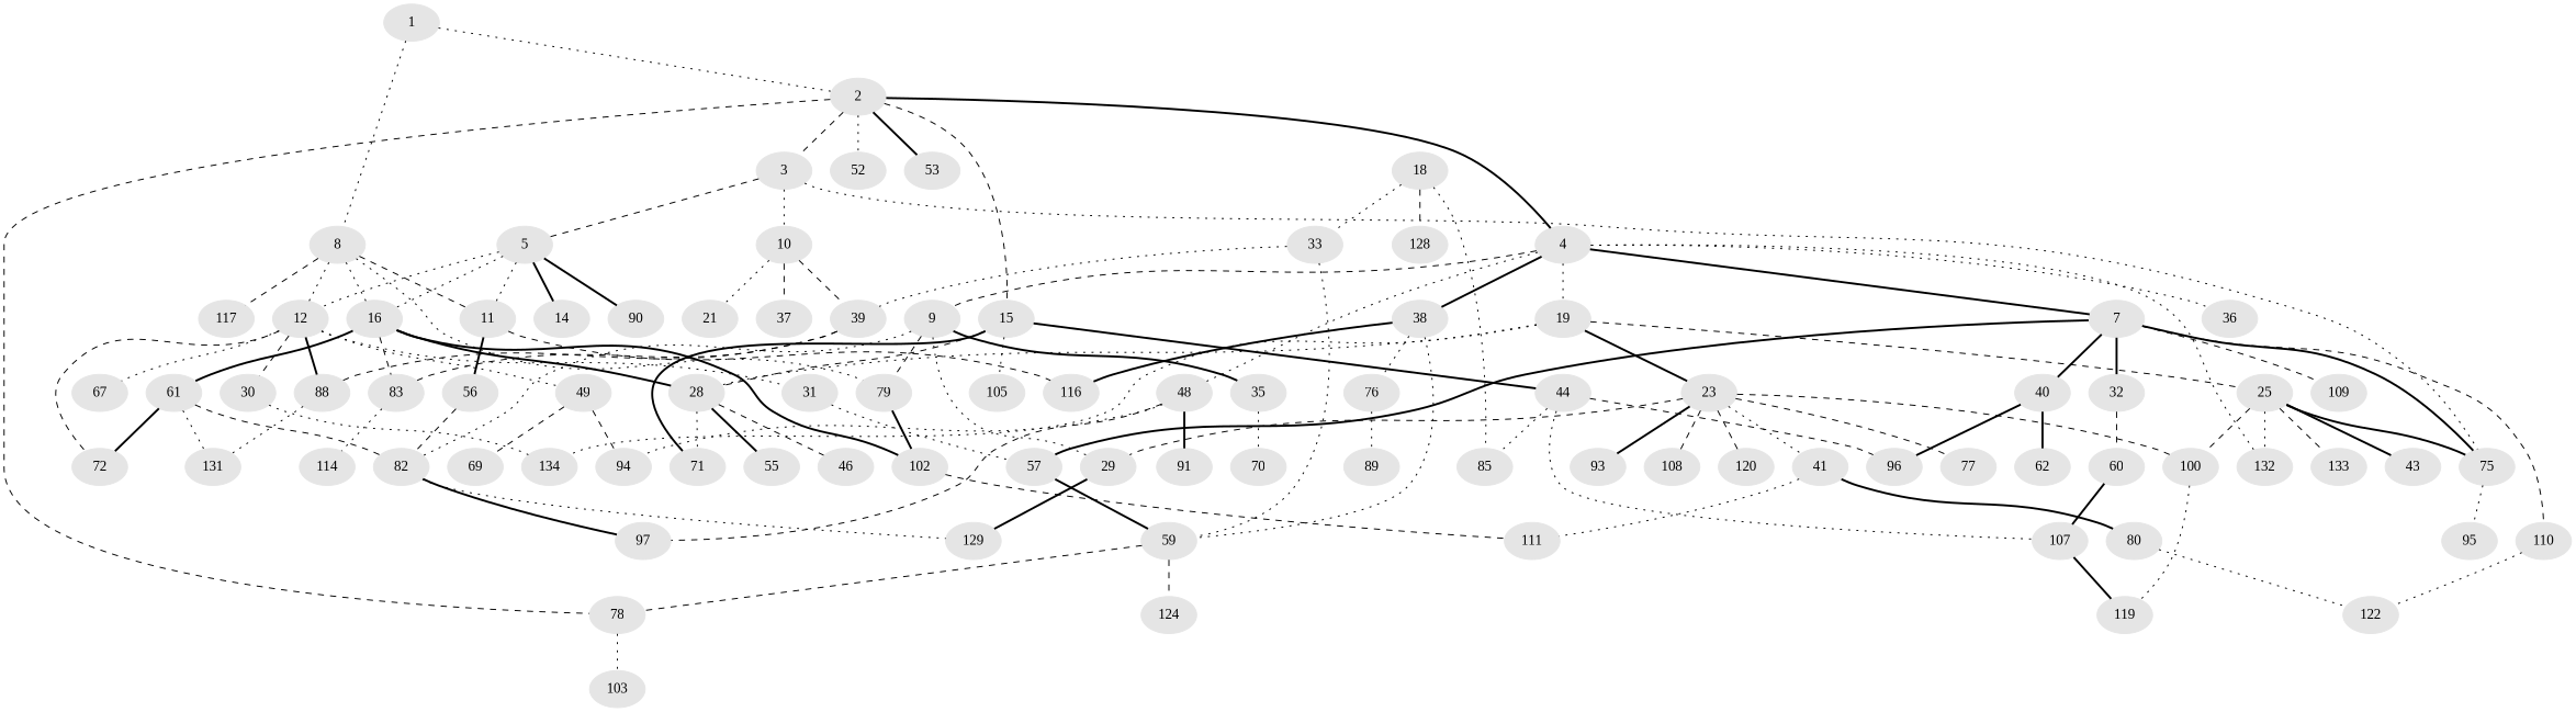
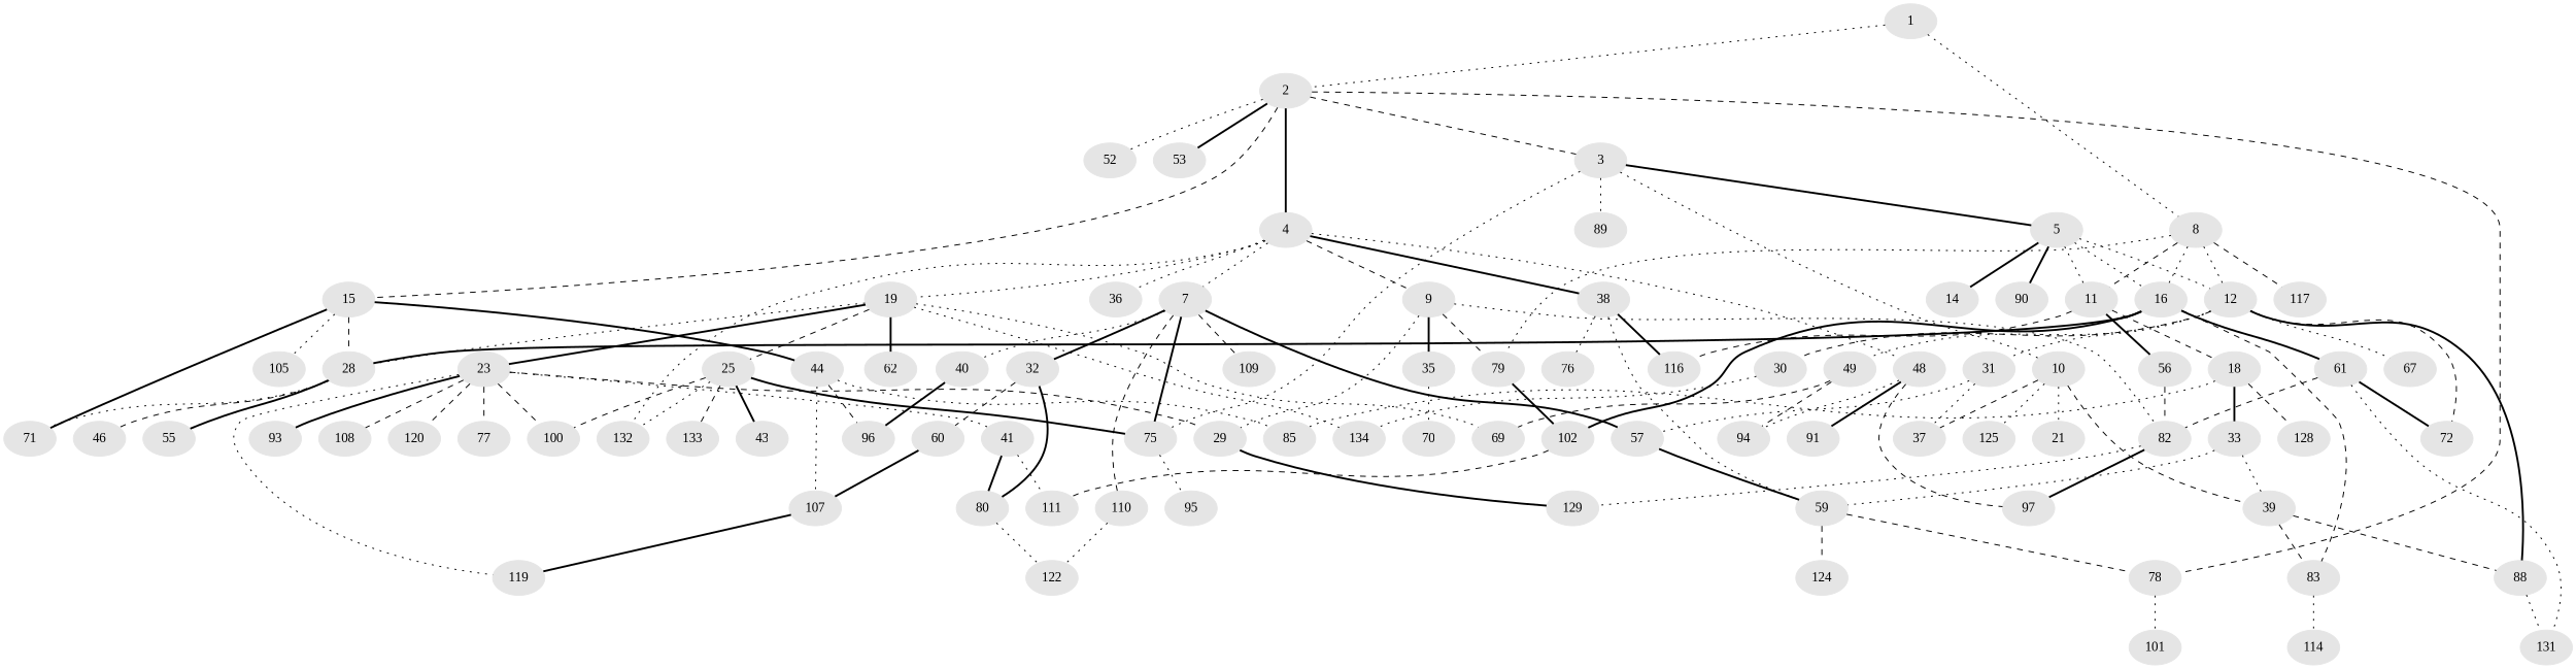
  graph {
    fontname="Liberation Serif"
    node [color=gray90 fontname="Liberation Serif" style=filled]
    edge [fontname="Liberation Serif" style=dotted]
    2 [super="+22"]
    3 [super="+73"]
    4 [super="+6"]
    15 [super="+24"]
    52
    53
    78 [super="+86"]
    1
    8 [super="+92"]
    11 [super="+34"]
    12 [super="+58"]
    16 [super="+26"]
    79
    117
    5 [super="+27"]
    10 [super="+17"]
    75 [super="+113"]
    89
    7 [super="+47"]
    9 [super="+20"]
    19 [super="+50"]
    36
    38 [super="+51"]
    48 [super="+64"]
    132
    28 [super="+45"]
    44 [super="+74"]
    71 [super="+135"]
    105
-   101 [label=103]
+   101
    14
    90
    21
    37
    39 [super="+99"]
+   125
    95 [super="+127"]
    32
    40 [super="+42"]
    57
    109
    110
    29
    35
    82 [super="+115"]
    23 [super="+66"]
    25 [super="+81"]
    62
    69
    134
    116
    59 [super="+84"]
    76
    91
    94 [super="+106"]
    97
    18 [super="+54"]
    56 [super="+68"]
    30 [super="+126"]
    31 [super="+130"]
    49 [super="+87"]
    67
    72 [super="+121"]
    88
    61 [super="+63"]
    83 [super="+112"]
    102
    60 [super="+103"]
    80
    96
    122 [super="+123"]
    129
    70
    33 [super="+98"]
    85
    128
    131
    46
    55 [super="+118"]
    107
    114
    111
    41 [super="+104"]
    77
    93
    100
    108
    119
    120
    43 [super="+65"]
    133
    124
    2 -- 3 [style=dashed]
    2 -- 4 [style=bold]
    2 -- 15 [style=dashed]
    2 -- 52
    2 -- 53 [style=bold]
    2 -- 78 [style=dashed]
-   3 -- 5 [style=dashed]
+   3 -- 5 [style=bold]
    3 -- 10
    3 -- 75
-   76 -- 89
-   4 -- 7 [style=bold]
+   3 -- 89
+   4 -- 7
    4 -- 9 [style=dashed]
    4 -- 19
    4 -- 36
    4 -- 38 [style=bold]
    4 -- 48
    4 -- 132
    15 -- 28 [style=dashed]
    15 -- 44 [style=bold]
    15 -- 71 [style=bold]
    15 -- 105
    78 -- 101
    1 -- 2
    1 -- 8
    8 -- 11 [style=dashed]
    8 -- 12
    8 -- 16
    8 -- 79
    8 -- 117 [style=dashed]
    11 -- 116 [style=dashed]
+   11 -- 18 [style=dashed]
    11 -- 56 [style=bold]
    12 -- 30 [style=dashed]
    12 -- 31
    12 -- 49
    12 -- 67
    12 -- 72 [style=dashed]
    12 -- 88 [style=bold]
    16 -- 28 [style=bold]
    16 -- 61 [style=bold]
    16 -- 83 [style=dashed]
    16 -- 102 [style=bold]
    79 -- 102 [style=bold]
    5 -- 11
    5 -- 12
    5 -- 16
    5 -- 14 [style=bold]
    5 -- 90 [style=bold]
    10 -- 21
    10 -- 37 [style=dashed]
    10 -- 39 [style=dashed]
+   10 -- 125
    75 -- 95
    7 -- 75 [style=bold]
    7 -- 32 [style=bold]
-   7 -- 40 [style=bold]
+   7 -- 40
    7 -- 57 [style=bold]
    7 -- 109 [style=dashed]
    7 -- 110 [style=dashed]
    9 -- 79 [style=dashed]
    9 -- 29
    9 -- 35 [style=bold]
    9 -- 82
    19 -- 28
    19 -- 23 [style=bold]
    19 -- 25 [style=dashed]
-   40 -- 62 [style=bold]
+   19 -- 62 [style=bold]
+   19 -- 69
    19 -- 134
    38 -- 116 [style=bold]
    38 -- 59
    38 -- 76
    48 -- 91 [style=bold]
    48 -- 94
    48 -- 97 [style=dashed]
    28 -- 71
    28 -- 46 [style=dashed]
    28 -- 55 [style=bold]
    44 -- 96 [style=dashed]
    44 -- 85
    44 -- 107
    39 -- 88 [style=dashed]
    39 -- 83 [style=dashed]
    32 -- 60 [style=dashed]
+   32 -- 80 [style=bold]
    40 -- 96 [style=bold]
    57 -- 59 [style=bold]
    110 -- 122
    29 -- 129 [style=bold]
    35 -- 70
    82 -- 97 [style=bold]
    82 -- 129
    23 -- 29 [style=dashed]
    23 -- 41
    23 -- 77 [style=dashed]
    23 -- 93 [style=bold]
    23 -- 100 [style=dashed]
    23 -- 108 [style=dashed]
-   100 -- 119
+   23 -- 119
    23 -- 120 [style=dashed]
    25 -- 75 [style=bold]
    25 -- 132
    25 -- 100 [style=dashed]
    25 -- 43 [style=bold]
    25 -- 133 [style=dashed]
    59 -- 78 [style=dashed]
    59 -- 124 [style=dashed]
-   18 -- 33
+   18 -- 33 [style=bold]
    18 -- 85
    18 -- 128 [style=dashed]
    56 -- 82 [style=dashed]
    30 -- 134
+   31 -- 37
    31 -- 57
    49 -- 69 [style=dashed]
    49 -- 94 [style=dashed]
    88 -- 131
    61 -- 82 [style=dashed]
    61 -- 72 [style=bold]
    61 -- 131
    83 -- 114
    102 -- 111 [style=dashed]
    60 -- 107 [style=bold]
    80 -- 122
    33 -- 39
    33 -- 59
    107 -- 119 [style=bold]
    41 -- 80 [style=bold]
    41 -- 111
  }
